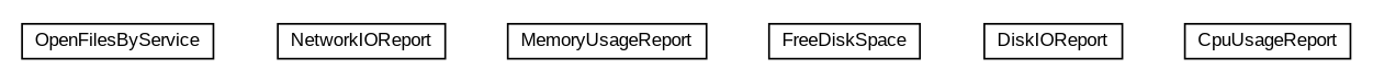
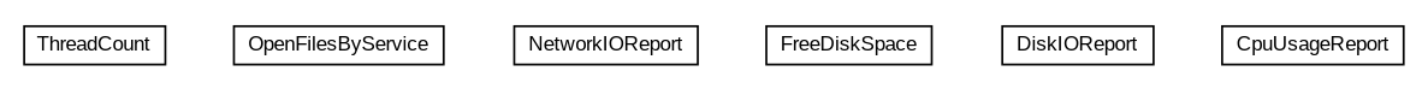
  digraph {
    nodesep=0.25
    ranksep=0.5
    node [fontcolor=black fontname=arial fontsize=10.0 shape=plaintext]
+   n1 [label=<<table title="org.miloss.fgsms.services.rs.impl.reports.os.ThreadCount" border="0" cellborder="1" cellspacing="0" cellpadding="2" port="p" href="./ThreadCount.html"> 		<tr><td><table border="0" cellspacing="0" cellpadding="1"> <tr><td align="center" balign="center"> ThreadCount </td></tr> 		</table></td></tr> 		</table>>]
    n2 [label=<<table title="org.miloss.fgsms.services.rs.impl.reports.os.OpenFilesByService" border="0" cellborder="1" cellspacing="0" cellpadding="2" port="p" href="./OpenFilesByService.html"> 		<tr><td><table border="0" cellspacing="0" cellpadding="1"> <tr><td align="center" balign="center"> OpenFilesByService </td></tr> 		</table></td></tr> 		</table>>]
    n3 [label=<<table title="org.miloss.fgsms.services.rs.impl.reports.os.NetworkIOReport" border="0" cellborder="1" cellspacing="0" cellpadding="2" port="p" href="./NetworkIOReport.html"> 		<tr><td><table border="0" cellspacing="0" cellpadding="1"> <tr><td align="center" balign="center"> NetworkIOReport </td></tr> 		</table></td></tr> 		</table>>]
-   n4 [label=<<table title="org.miloss.fgsms.services.rs.impl.reports.os.MemoryUsageReport" border="0" cellborder="1" cellspacing="0" cellpadding="2" port="p" href="./MemoryUsageReport.html"> 		<tr><td><table border="0" cellspacing="0" cellpadding="1"> <tr><td align="center" balign="center"> MemoryUsageReport </td></tr> 		</table></td></tr> 		</table>>]
    n5 [label=<<table title="org.miloss.fgsms.services.rs.impl.reports.os.FreeDiskSpace" border="0" cellborder="1" cellspacing="0" cellpadding="2" port="p" href="./FreeDiskSpace.html"> 		<tr><td><table border="0" cellspacing="0" cellpadding="1"> <tr><td align="center" balign="center"> FreeDiskSpace </td></tr> 		</table></td></tr> 		</table>>]
    n6 [label=<<table title="org.miloss.fgsms.services.rs.impl.reports.os.DiskIOReport" border="0" cellborder="1" cellspacing="0" cellpadding="2" port="p" href="./DiskIOReport.html"> 		<tr><td><table border="0" cellspacing="0" cellpadding="1"> <tr><td align="center" balign="center"> DiskIOReport </td></tr> 		</table></td></tr> 		</table>>]
    n7 [label=<<table title="org.miloss.fgsms.services.rs.impl.reports.os.CpuUsageReport" border="0" cellborder="1" cellspacing="0" cellpadding="2" port="p" href="./CpuUsageReport.html"> 		<tr><td><table border="0" cellspacing="0" cellpadding="1"> <tr><td align="center" balign="center"> CpuUsageReport </td></tr> 		</table></td></tr> 		</table>>]
  }
